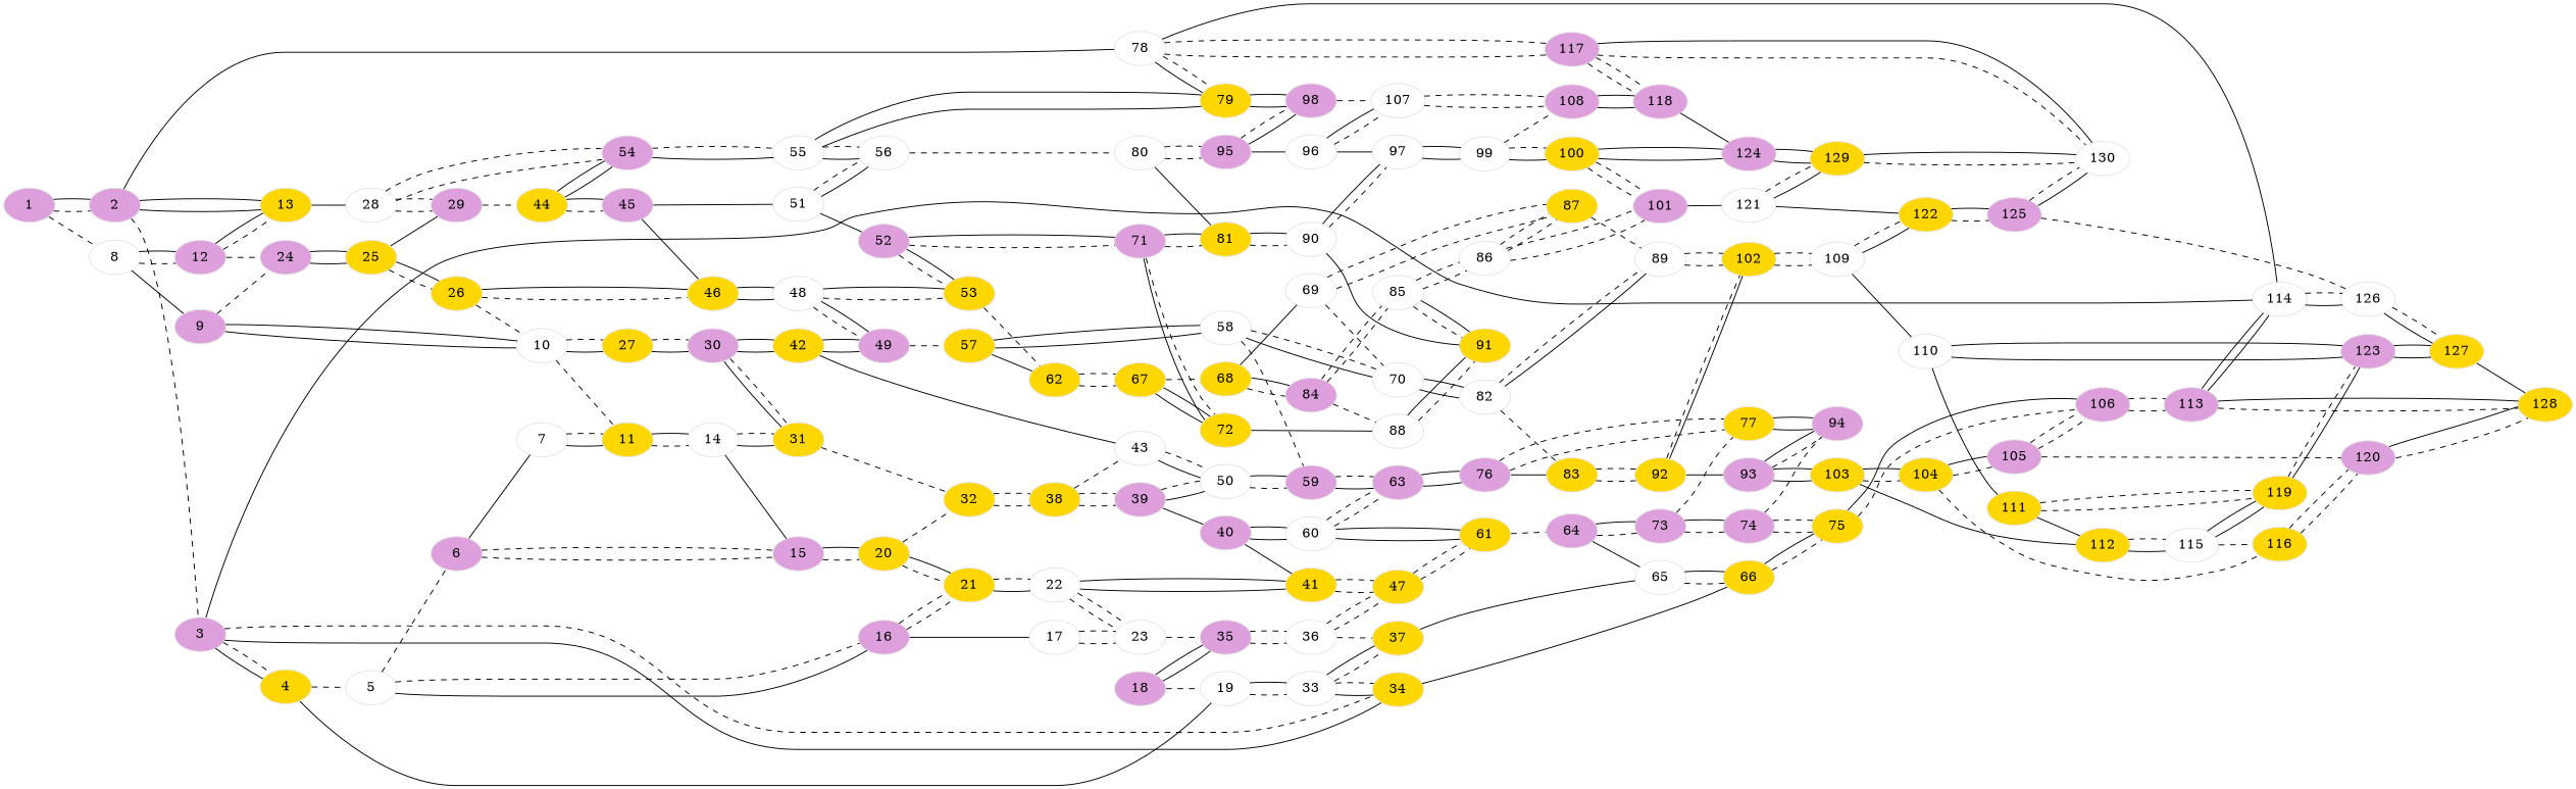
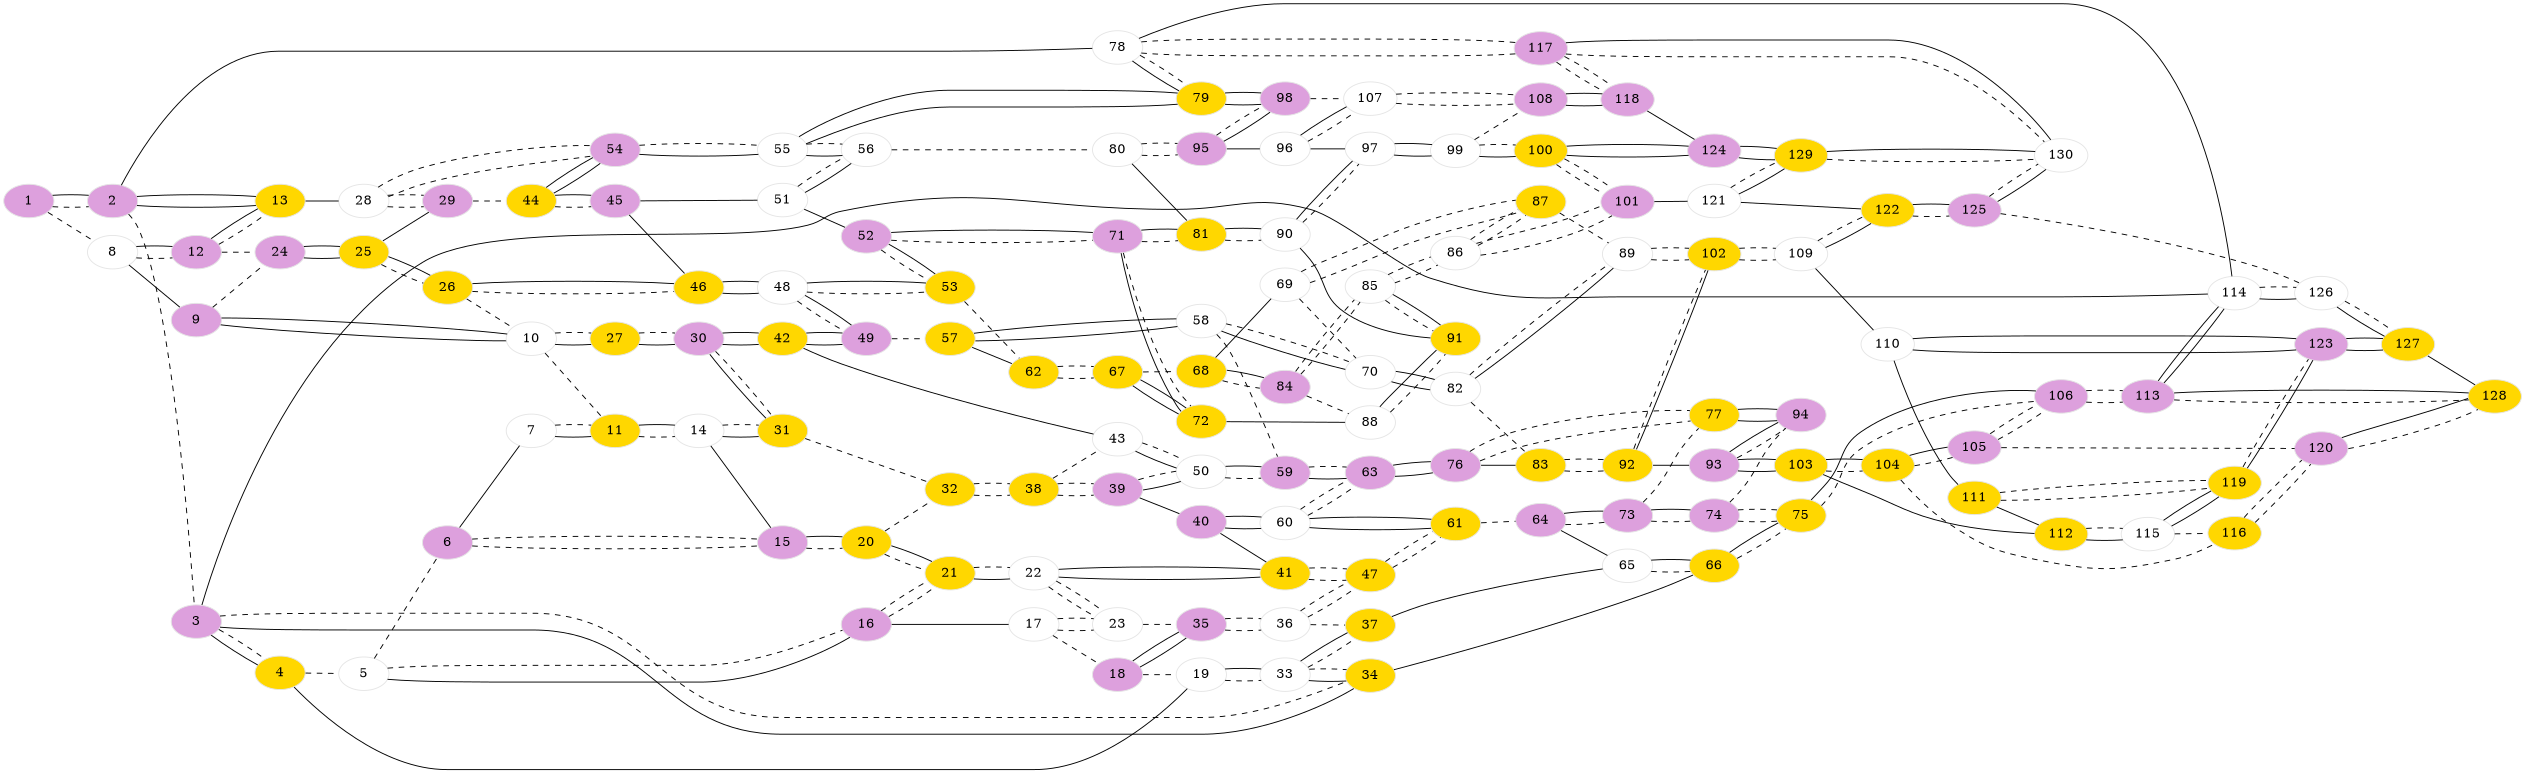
  graph {
    rankdir=LR
    node [color=gray90 fillcolor=gold style=filled]
    edge [style=dashed]
    1 [fillcolor=plum]
    2 [fillcolor=plum]
    8 [fillcolor=white]
    3 [fillcolor=plum]
    13
    78 [fillcolor=white]
    9 [fillcolor=plum]
    12 [fillcolor=plum]
    4
    34
    114 [fillcolor=white]
    28 [fillcolor=white]
    79
    117 [fillcolor=plum]
    5 [fillcolor=white]
    19 [fillcolor=white]
    66
    126 [fillcolor=white]
    6 [fillcolor=plum]
    16 [fillcolor=plum]
    33 [fillcolor=white]
    7 [fillcolor=white]
    15 [fillcolor=plum]
    17 [fillcolor=white]
    21
    11
    20
    14 [fillcolor=white]
    10 [fillcolor=white]
    24 [fillcolor=plum]
    27
    25
    30 [fillcolor=plum]
    31
    29 [fillcolor=plum]
    54 [fillcolor=plum]
    32
    18 [fillcolor=plum]
    23 [fillcolor=white]
    22 [fillcolor=white]
    35 [fillcolor=plum]
    36 [fillcolor=white]
    37
    38
    41
    47
    26
    46
    44
    48 [fillcolor=white]
    42
    55 [fillcolor=white]
    45 [fillcolor=plum]
    43 [fillcolor=white]
    49 [fillcolor=plum]
    39 [fillcolor=plum]
    65 [fillcolor=white]
    75
    61
    40 [fillcolor=plum]
    50 [fillcolor=white]
    60 [fillcolor=white]
    59 [fillcolor=plum]
    63 [fillcolor=plum]
    57
    51 [fillcolor=white]
    52 [fillcolor=plum]
    56 [fillcolor=white]
    53
    64 [fillcolor=plum]
    62
    58 [fillcolor=white]
    71 [fillcolor=plum]
    80 [fillcolor=white]
    72
    81
    67
    98 [fillcolor=plum]
    95 [fillcolor=plum]
    70 [fillcolor=white]
    82 [fillcolor=white]
    76 [fillcolor=plum]
    73 [fillcolor=plum]
    68
    77
    83
    74 [fillcolor=plum]
    106 [fillcolor=plum]
    69 [fillcolor=white]
    84 [fillcolor=plum]
    88 [fillcolor=white]
    87
    85 [fillcolor=white]
    89 [fillcolor=white]
    90 [fillcolor=white]
    91
    94 [fillcolor=plum]
    113 [fillcolor=plum]
    92
    118 [fillcolor=plum]
    130 [fillcolor=white]
    107 [fillcolor=white]
    96 [fillcolor=white]
    97 [fillcolor=white]
    102
    93 [fillcolor=plum]
    86 [fillcolor=white]
    101 [fillcolor=plum]
    121 [fillcolor=white]
    109 [fillcolor=white]
    99 [fillcolor=white]
    103
    104
    112
    108 [fillcolor=plum]
    100
    124 [fillcolor=plum]
    129
    122
    110 [fillcolor=white]
    105 [fillcolor=plum]
    116
    115 [fillcolor=white]
    120 [fillcolor=plum]
    128
    111
    123 [fillcolor=plum]
    125 [fillcolor=plum]
    119
    127
    1 -- 2
    1 -- 2 [style=solid]
    1 -- 8
    2 -- 3
    2 -- 13 [style=solid]
    2 -- 13 [style=solid]
    2 -- 78 [style=solid]
    8 -- 9 [style=solid]
    8 -- 12
    8 -- 12 [style=solid]
    3 -- 4 [style=solid]
    3 -- 4
    3 -- 34 [style=solid]
    3 -- 34
    3 -- 114 [style=solid]
    13 -- 28 [style=solid]
    78 -- 114 [style=solid]
    78 -- 79 [style=solid]
    78 -- 79
    78 -- 117
    78 -- 117
    9 -- 10 [style=solid]
    9 -- 10 [style=solid]
    9 -- 24
    12 -- 13
    12 -- 13 [style=solid]
    12 -- 24
    4 -- 5
    4 -- 19 [style=solid]
    34 -- 66 [style=solid]
    114 -- 126 [style=solid]
    114 -- 126
    28 -- 29
    28 -- 29
    28 -- 54
    28 -- 54
    79 -- 98 [style=solid]
    79 -- 98 [style=solid]
    117 -- 118
    117 -- 118
    117 -- 130
    117 -- 130 [style=solid]
    5 -- 6
    5 -- 16 [style=solid]
    5 -- 16
    19 -- 33
    19 -- 33 [style=solid]
    66 -- 75
    66 -- 75 [style=solid]
    126 -- 127 [style=solid]
    126 -- 127
    6 -- 7 [style=solid]
    6 -- 15
    6 -- 15
    16 -- 17 [style=solid]
    16 -- 21
    16 -- 21
    33 -- 34 [style=solid]
    33 -- 34
    33 -- 37
    33 -- 37 [style=solid]
    7 -- 11 [style=solid]
    7 -- 11
    15 -- 20
    15 -- 20 [style=solid]
+   17 -- 18
    17 -- 23
    17 -- 23
    21 -- 22 [style=solid]
    21 -- 22
    11 -- 14
    11 -- 14 [style=solid]
    20 -- 21
    20 -- 21 [style=solid]
    20 -- 32
    14 -- 15 [style=solid]
    14 -- 31 [style=solid]
    14 -- 31
    10 -- 11
    10 -- 27 [style=solid]
    10 -- 27
    24 -- 25 [style=solid]
    24 -- 25 [style=solid]
    27 -- 30 [style=solid]
    27 -- 30
    25 -- 29 [style=solid]
    25 -- 26
    25 -- 26 [style=solid]
    30 -- 31 [style=solid]
    30 -- 31
    30 -- 42 [style=solid]
    30 -- 42 [style=solid]
    31 -- 32
    29 -- 44
    54 -- 55 [style=solid]
    54 -- 55
    32 -- 38
    32 -- 38
    18 -- 19
    18 -- 35 [style=solid]
    18 -- 35 [style=solid]
    23 -- 35
    22 -- 23
    22 -- 23
    22 -- 41 [style=solid]
    22 -- 41 [style=solid]
    35 -- 36
    35 -- 36
    36 -- 37
    36 -- 47
    36 -- 47
    37 -- 65 [style=solid]
    38 -- 43
    38 -- 39
    38 -- 39
    41 -- 47
    41 -- 47
    47 -- 61
    47 -- 61
    26 -- 10
    26 -- 46
    26 -- 46 [style=solid]
    46 -- 48 [style=solid]
    46 -- 48 [style=solid]
    44 -- 54 [style=solid]
    44 -- 54 [style=solid]
    44 -- 45
    44 -- 45 [style=solid]
    48 -- 49
    48 -- 49 [style=solid]
    48 -- 53
    48 -- 53 [style=solid]
    42 -- 43 [style=solid]
    42 -- 49 [style=solid]
    42 -- 49 [style=solid]
    55 -- 79 [style=solid]
    55 -- 79 [style=solid]
    55 -- 56 [style=solid]
    55 -- 56
    45 -- 46 [style=solid]
    45 -- 51 [style=solid]
    43 -- 50 [style=solid]
    43 -- 50
    49 -- 57
    39 -- 40 [style=solid]
    39 -- 50 [style=solid]
    39 -- 50
    65 -- 66
    65 -- 66 [style=solid]
    75 -- 106
    75 -- 106 [style=solid]
    61 -- 64
    40 -- 41 [style=solid]
    40 -- 60 [style=solid]
    40 -- 60 [style=solid]
    50 -- 59
    50 -- 59 [style=solid]
    60 -- 61 [style=solid]
    60 -- 61 [style=solid]
    60 -- 63
    60 -- 63
    59 -- 63 [style=solid]
    59 -- 63
    63 -- 76 [style=solid]
    63 -- 76 [style=solid]
    57 -- 62 [style=solid]
    57 -- 58 [style=solid]
    57 -- 58 [style=solid]
    51 -- 52 [style=solid]
    51 -- 56 [style=solid]
    51 -- 56
    52 -- 53
    52 -- 53 [style=solid]
    52 -- 71
    52 -- 71 [style=solid]
    56 -- 80
    53 -- 62
    64 -- 65 [style=solid]
    64 -- 73
    64 -- 73 [style=solid]
    62 -- 67
    62 -- 67
    58 -- 59
    58 -- 70 [style=solid]
    58 -- 70
    71 -- 72 [style=solid]
    71 -- 72
    71 -- 81
    71 -- 81 [style=solid]
    80 -- 81 [style=solid]
    80 -- 95
    80 -- 95
    72 -- 88 [style=solid]
    81 -- 90
    81 -- 90 [style=solid]
    67 -- 72 [style=solid]
    67 -- 72 [style=solid]
    67 -- 68
    98 -- 107
    95 -- 98 [style=solid]
    95 -- 98
    95 -- 96 [style=solid]
    70 -- 82 [style=solid]
    70 -- 82 [style=solid]
    82 -- 83
    82 -- 89 [style=solid]
    82 -- 89
    76 -- 77
    76 -- 77
    76 -- 83 [style=solid]
    73 -- 77
    73 -- 74
    73 -- 74 [style=solid]
    68 -- 69 [style=solid]
    68 -- 84
    68 -- 84 [style=solid]
    77 -- 94 [style=solid]
    77 -- 94 [style=solid]
    83 -- 92
    83 -- 92
    74 -- 75
    74 -- 75
    74 -- 94
    106 -- 113
    106 -- 113
    69 -- 70
    69 -- 87
    69 -- 87
    84 -- 88
    84 -- 85
    84 -- 85
    88 -- 91
    88 -- 91 [style=solid]
    87 -- 89
    85 -- 91
    85 -- 91 [style=solid]
    85 -- 86
    85 -- 86
    89 -- 102
    89 -- 102
    90 -- 91 [style=solid]
    90 -- 97
    90 -- 97 [style=solid]
    113 -- 114 [style=solid]
    113 -- 114 [style=solid]
    113 -- 128
    113 -- 128 [style=solid]
    92 -- 102 [style=solid]
    92 -- 102
    92 -- 93 [style=solid]
    118 -- 124 [style=solid]
    107 -- 108
    107 -- 108
    96 -- 107
    96 -- 107 [style=solid]
    96 -- 97 [style=solid]
    97 -- 99 [style=solid]
    97 -- 99 [style=solid]
    102 -- 109
    102 -- 109
    93 -- 94
    93 -- 94 [style=solid]
    93 -- 103 [style=solid]
    93 -- 103 [style=solid]
    86 -- 87
    86 -- 87
    86 -- 101
    86 -- 101
    101 -- 121 [style=solid]
    121 -- 129 [style=solid]
    121 -- 129
    121 -- 122 [style=solid]
    109 -- 122 [style=solid]
    109 -- 122
    109 -- 110 [style=solid]
    99 -- 108
    99 -- 100 [style=solid]
    99 -- 100
    103 -- 104
    103 -- 104 [style=solid]
    103 -- 112 [style=solid]
    104 -- 105
    104 -- 105 [style=solid]
    104 -- 116
    112 -- 115 [style=solid]
    112 -- 115
    108 -- 118 [style=solid]
    108 -- 118 [style=solid]
    100 -- 101
    100 -- 101
    100 -- 124 [style=solid]
    100 -- 124 [style=solid]
    124 -- 129 [style=solid]
    124 -- 129 [style=solid]
    129 -- 130
    129 -- 130 [style=solid]
    122 -- 125
    122 -- 125 [style=solid]
    110 -- 111 [style=solid]
    110 -- 123 [style=solid]
    110 -- 123 [style=solid]
    105 -- 106
    105 -- 106
    105 -- 120
    116 -- 120
    116 -- 120
    115 -- 116
    115 -- 119 [style=solid]
    115 -- 119 [style=solid]
    120 -- 128
    120 -- 128 [style=solid]
    111 -- 112 [style=solid]
    111 -- 119
    111 -- 119
    123 -- 127 [style=solid]
    123 -- 127 [style=solid]
    125 -- 126
    125 -- 130 [style=solid]
    125 -- 130
    119 -- 123 [style=solid]
    119 -- 123
    127 -- 128 [style=solid]
  }
